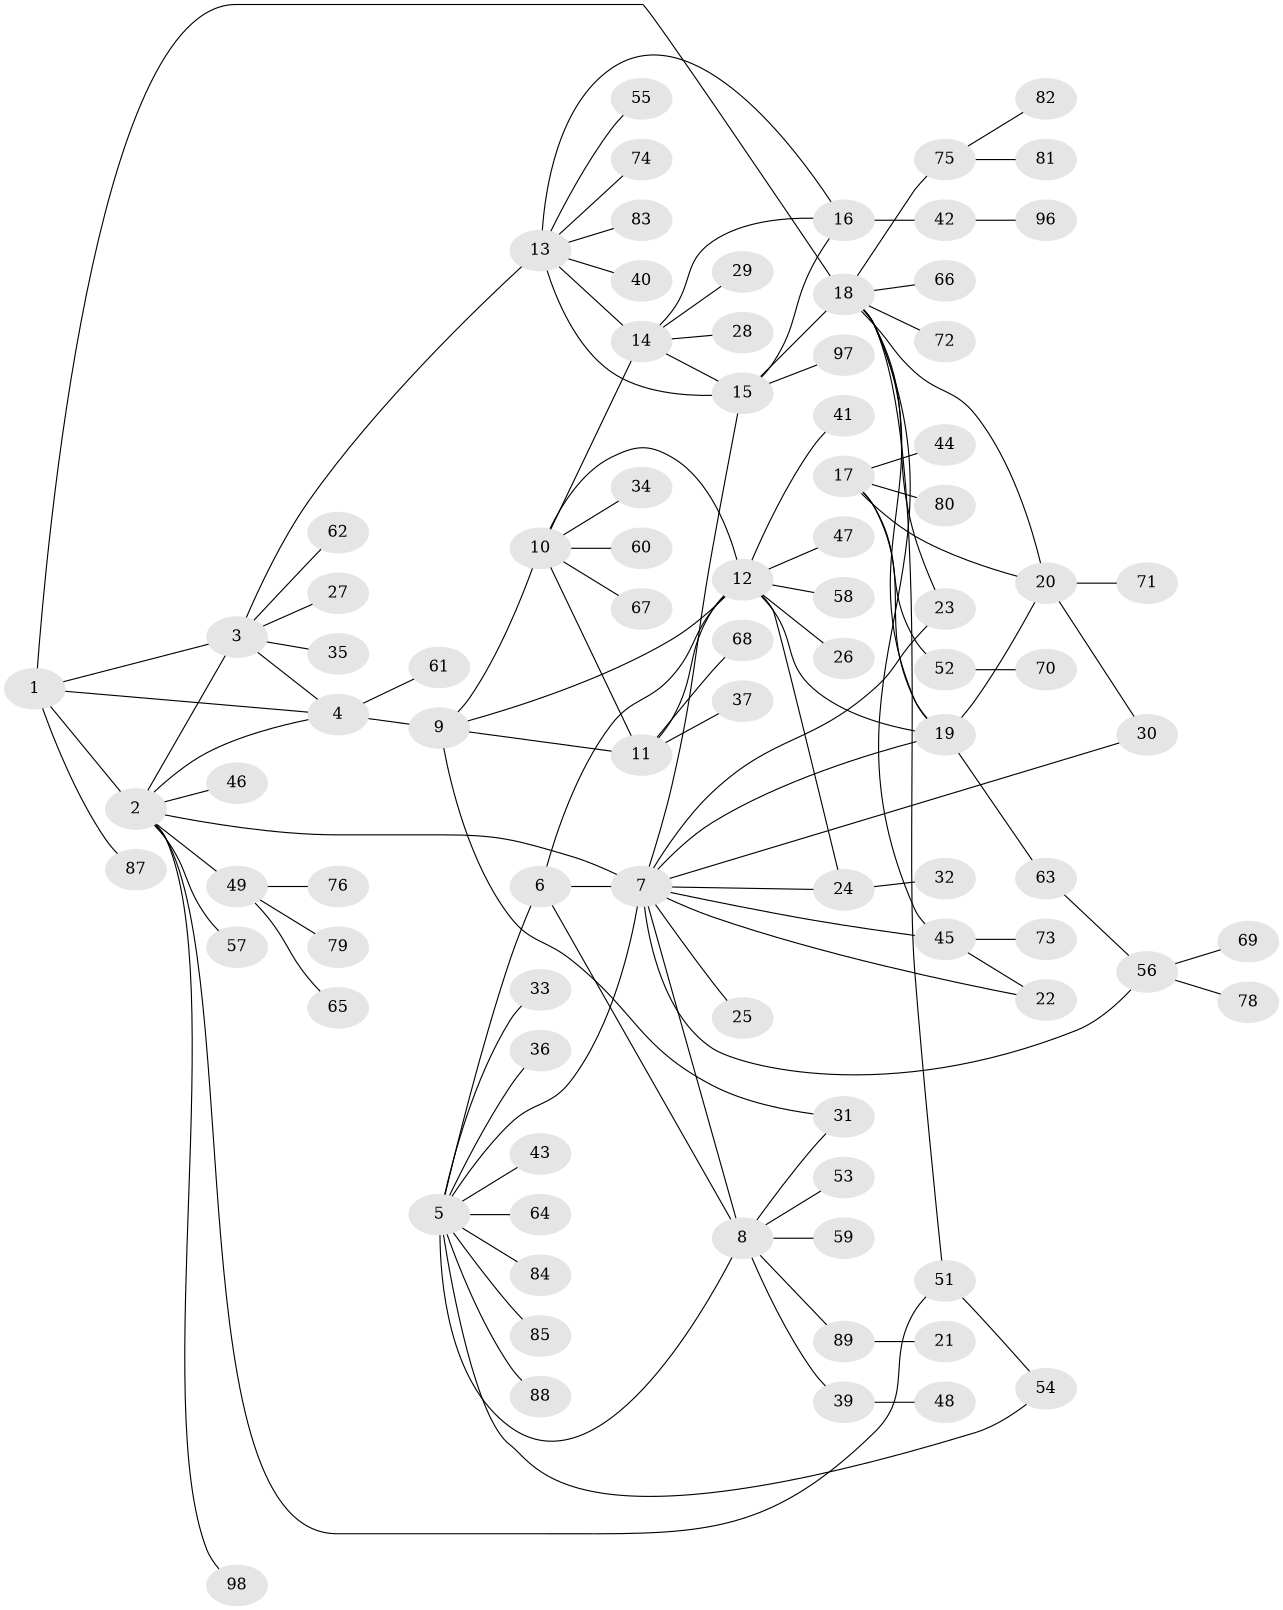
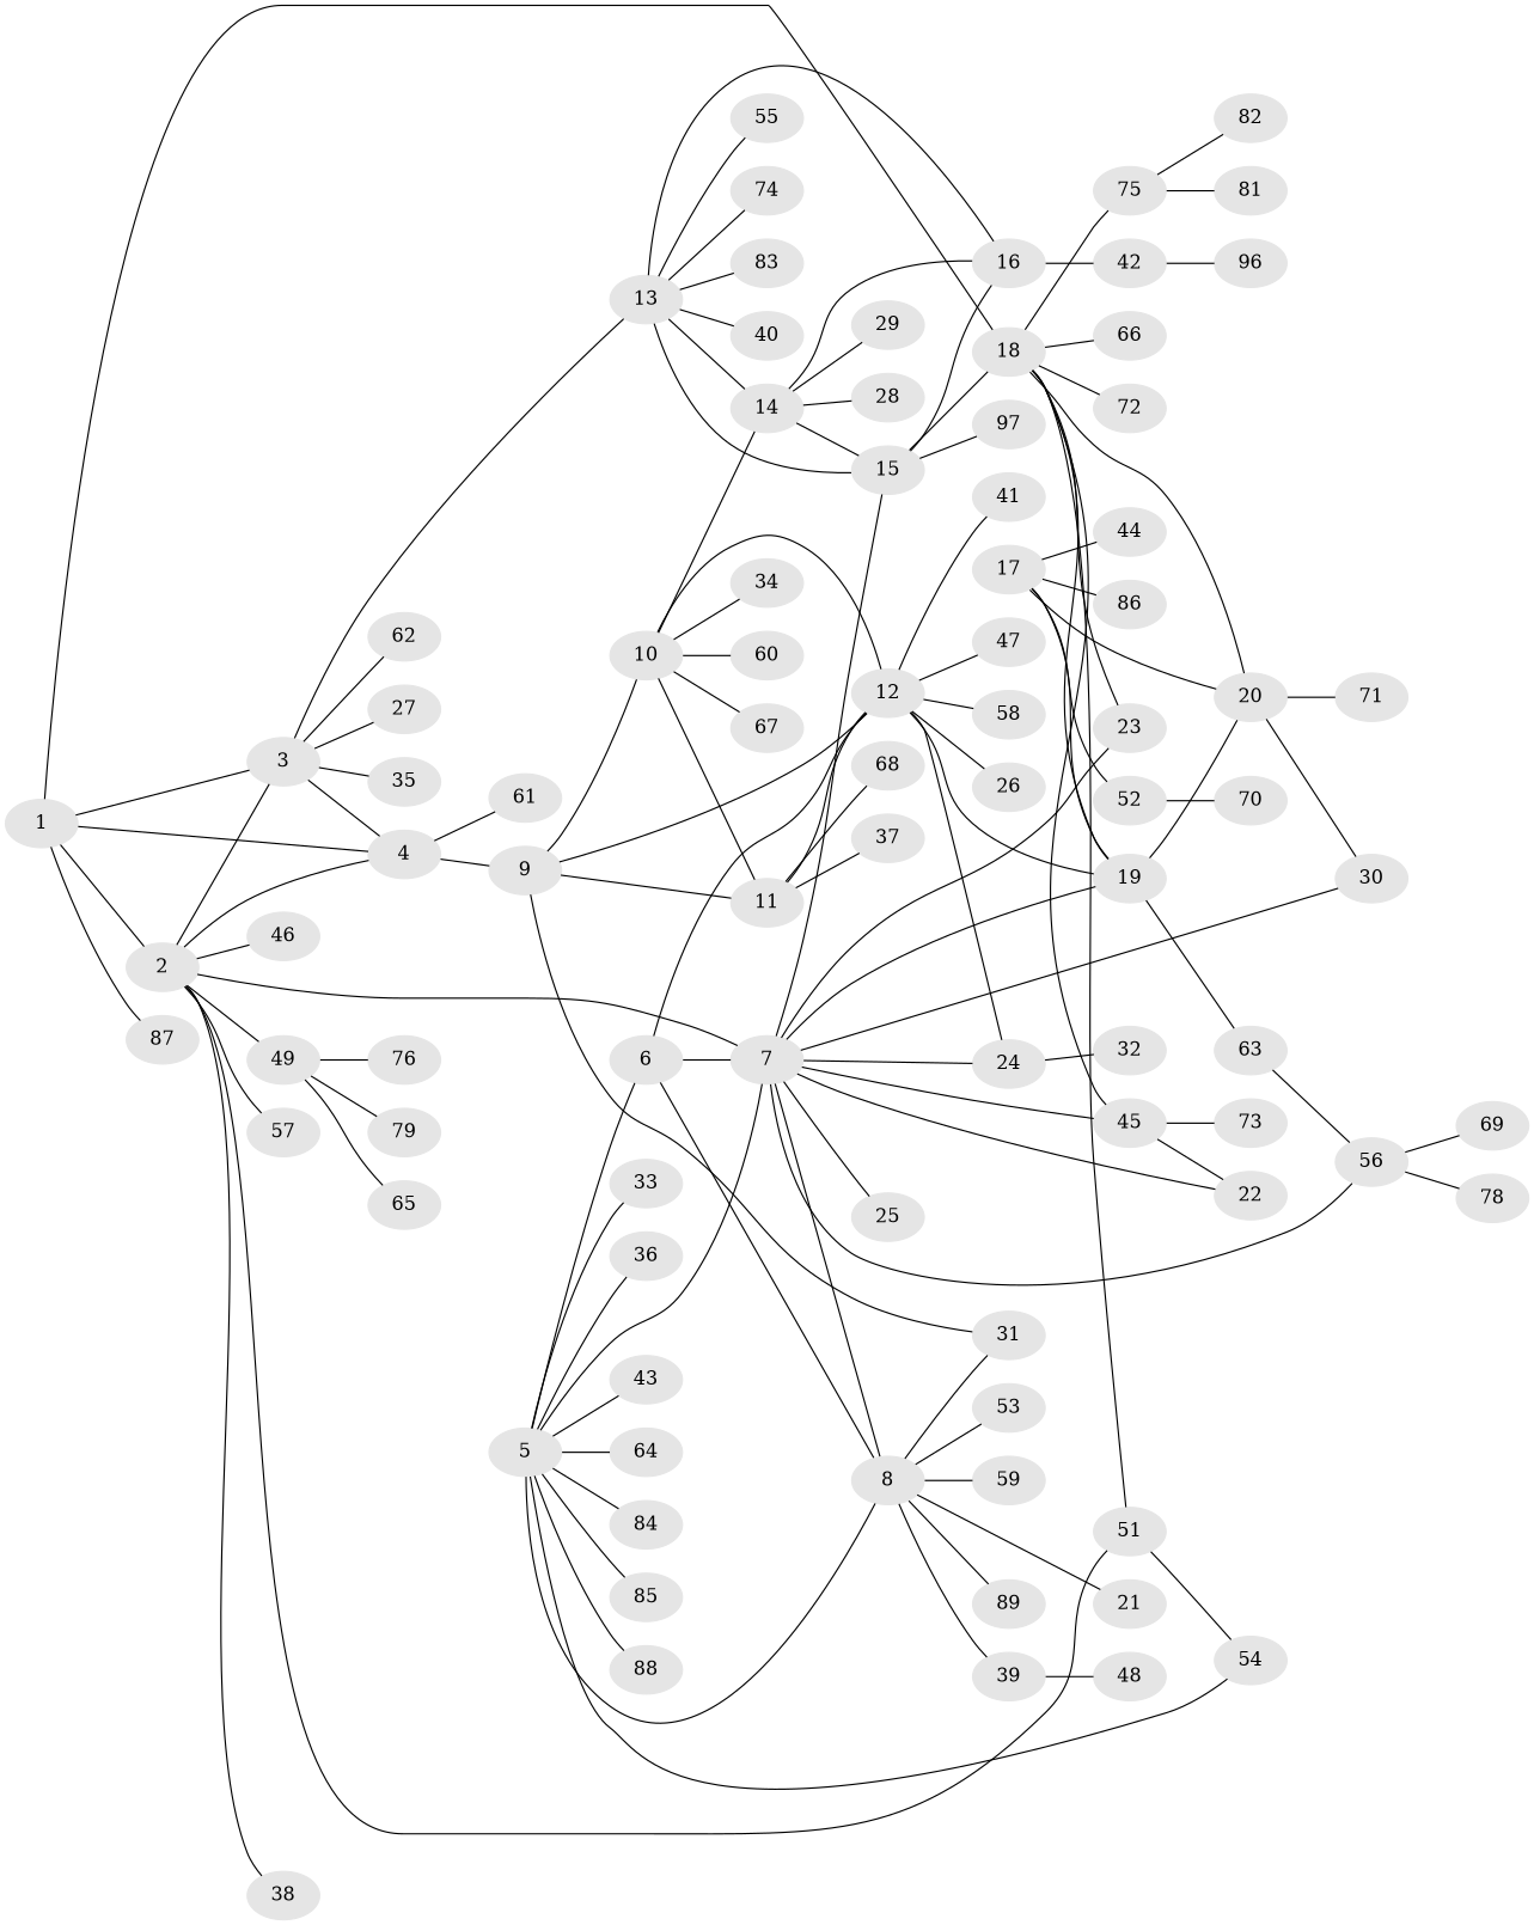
  graph {
    rankdir=LR
    node [color=gray90 style=filled]
    1
    2
    3
    4
    18
    87
    7
-   38 [label=98]
+   38
    46
    49
    51
    57
    13
    27
    35
    62
    9
    61
    19
    23
    45
    20
    66
    72
    75
    8
    15
    22
    24
    25
    30
    56
    65
    76
    79
    54
    14
    16
    40
    55
    74
    83
    12
    31
    10
    11
    5
    6
    33
    36
    43
    64
    84
    85
    88
    21
    39
    53
    59
    89
    26
    41
    47
    58
    n65 [label=97]
    63
    32
    73
    69
    78
    48
    34
    60
    67
    37
    68
    28
    29
    42
    n80 [label=96]
    17
    44
    52
-   80
+   80 [label=86]
    71
    70
    81
    82
    1 -- 2
    1 -- 3
    1 -- 4
    1 -- 18
    1 -- 87
    2 -- 3
    2 -- 4
    2 -- 7
    2 -- 38
    2 -- 46
    2 -- 49
    2 -- 51
    2 -- 57
    3 -- 4
    3 -- 13
    3 -- 27
    3 -- 35
    3 -- 62
    4 -- 9
    4 -- 61
    18 -- 51
    18 -- 19
    18 -- 23
    18 -- 45
    18 -- 20
    18 -- 66
    18 -- 72
    18 -- 75
    7 -- 19
    7 -- 23
    7 -- 45
    7 -- 8
    7 -- 15
    7 -- 22
    7 -- 24
    7 -- 25
    7 -- 30
    7 -- 56
    49 -- 65
    49 -- 76
    49 -- 79
    51 -- 54
    13 -- 15
    13 -- 14
    13 -- 16
    13 -- 40
    13 -- 55
    13 -- 74
    13 -- 83
    9 -- 12
    9 -- 31
    9 -- 10
    9 -- 11
    19 -- 20
    19 -- 63
    45 -- 22
    45 -- 73
    20 -- 30
    20 -- 71
    75 -- 81
    75 -- 82
    8 -- 31
-   89 -- 21
+   8 -- 21
    8 -- 39
    8 -- 53
    8 -- 59
    8 -- 89
    15 -- 18
    15 -- 16
    15 -- n65
    24 -- 32
    56 -- 69
    56 -- 78
    14 -- 15
    14 -- 16
    14 -- 28
    14 -- 29
    16 -- 42
    12 -- 19
    12 -- 24
    12 -- 26
    12 -- 41
    12 -- 47
    12 -- 58
    10 -- 14
    10 -- 12
    10 -- 11
    10 -- 34
    10 -- 60
    10 -- 67
    11 -- 12
    11 -- 37
    11 -- 68
    5 -- 7
    5 -- 8
    5 -- 54
    5 -- 6
    5 -- 33
    5 -- 36
    5 -- 43
    5 -- 64
    5 -- 84
    5 -- 85
    5 -- 88
    6 -- 7
    6 -- 8
    6 -- 12
    39 -- 48
    63 -- 56
    42 -- n80
    17 -- 19
    17 -- 20
    17 -- 44
    17 -- 52
    17 -- 80
    52 -- 70
  }
